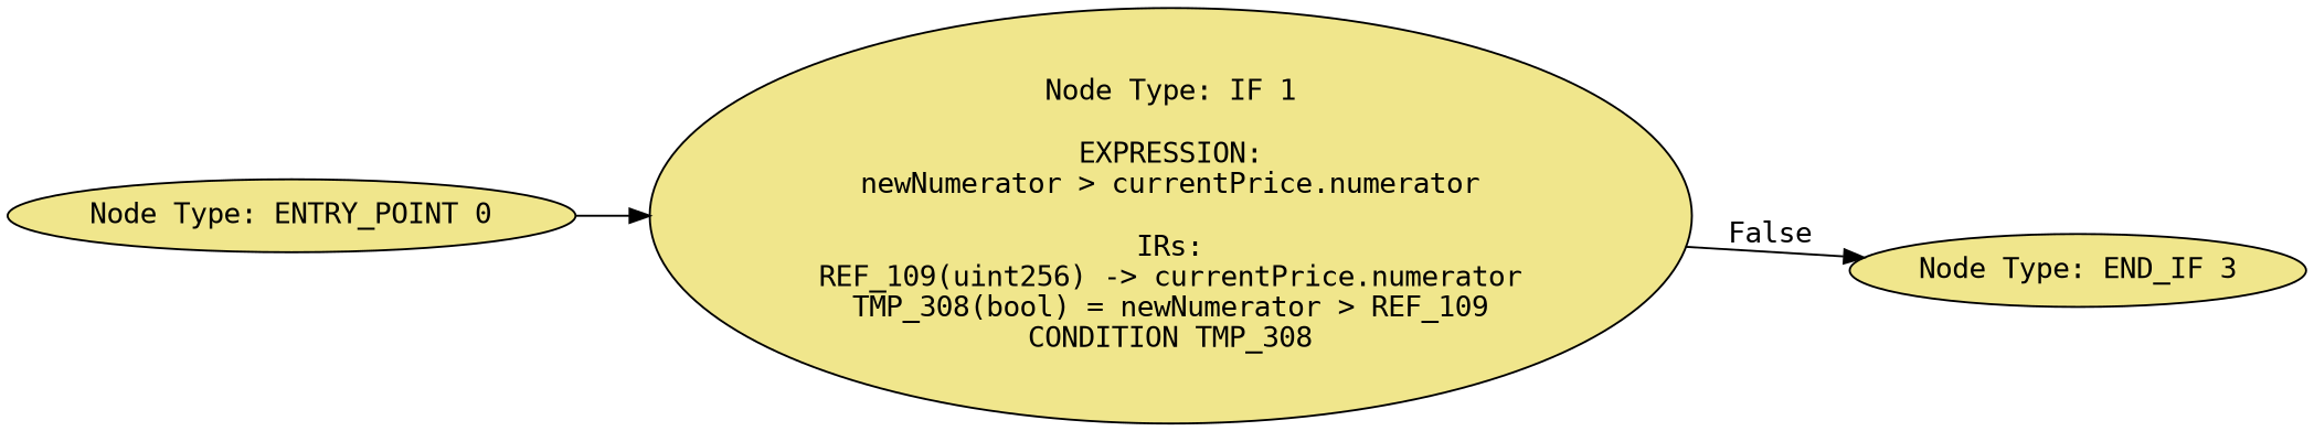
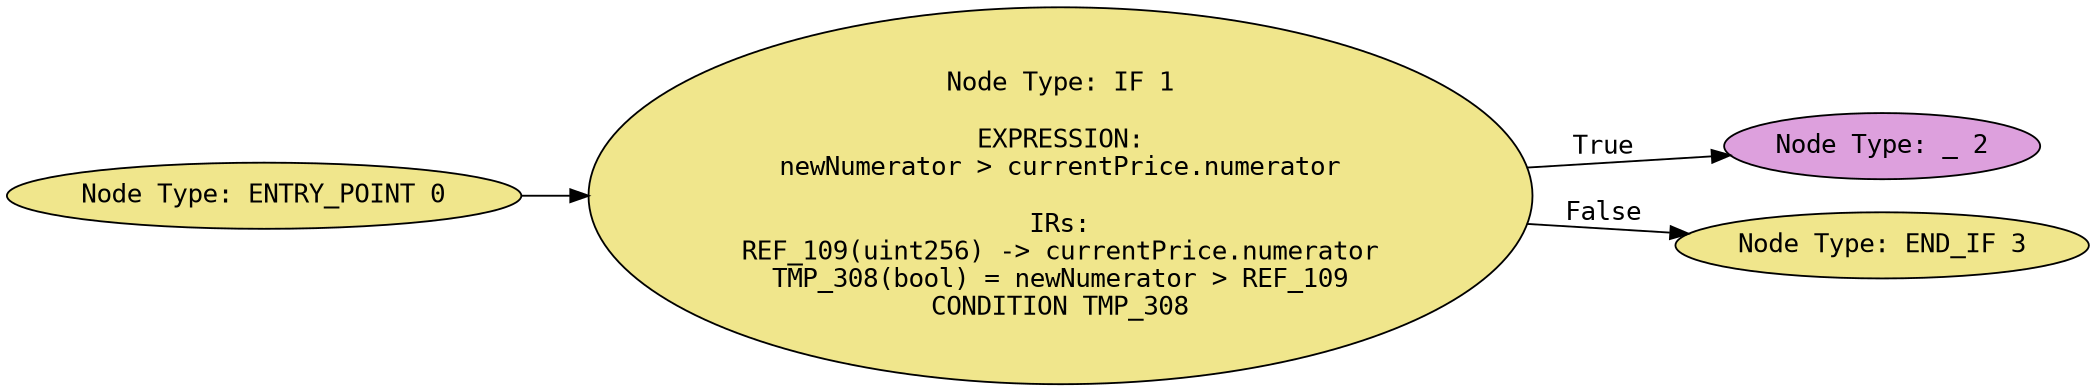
  digraph {
    fontname="DejaVu Sans Mono"
    rankdir=LR
    node [fillcolor=khaki fontname="DejaVu Sans Mono" style=filled]
    edge [fontname="DejaVu Sans Mono"]
    n1 [label="Node Type: ENTRY_POINT 0\n"]
    n2 [label="Node Type: IF 1\n\nEXPRESSION:\nnewNumerator > currentPrice.numerator\n\nIRs:\nREF_109(uint256) -> currentPrice.numerator\nTMP_308(bool) = newNumerator > REF_109\nCONDITION TMP_308"]
+   n3 [fillcolor=plum label="Node Type: _ 2\n"]
    n4 [label="Node Type: END_IF 3\n"]
    n1 -> n2
+   n2 -> n3 [label=True]
    n2 -> n4 [label=False]
  }
